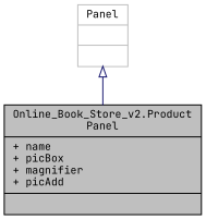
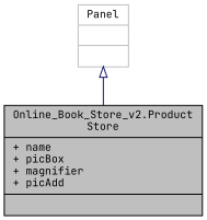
  digraph {
    fontname="JetBrains Mono"
    node [fontname="JetBrains Mono" fontsize=10 shape=record style=filled]
-   n1 [color=black fillcolor=grey75 fontcolor=black height=0.2 label="{Online_Book_Store_v2.Product\lPanel\n|+ name\l+ picBox\l+ magnifier\l+ picAdd\l|}" width=0.4]
+   n1 [color=black fillcolor=grey75 fontcolor=black height=0.2 label="{Online_Book_Store_v2.Product\lStore\n|+ name\l+ picBox\l+ magnifier\l+ picAdd\l|}" width=0.4]
    n2 [color=grey75 fillcolor=white height=0.2 label="{Panel\n||}" width=0.4]
    n2 -> n1 [arrowtail=onormal color=midnightblue dir=back fontname="JetBrains Mono" fontsize=10 labelfontname=Helvetica labelfontsize=10 style=solid]
  }
